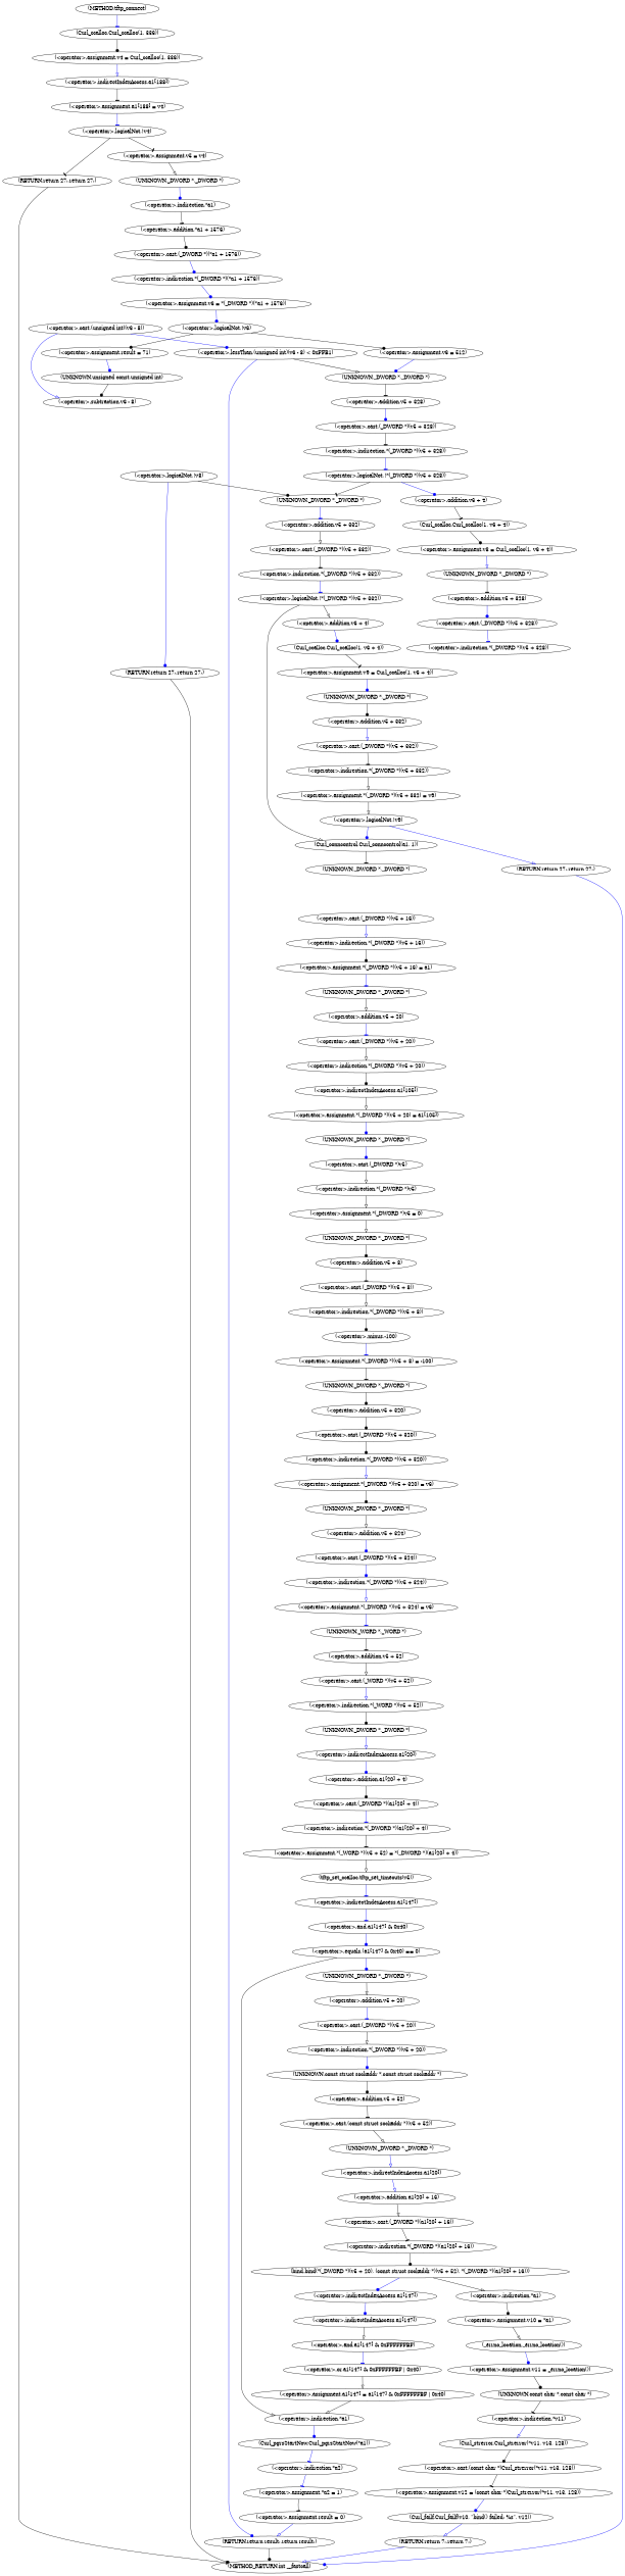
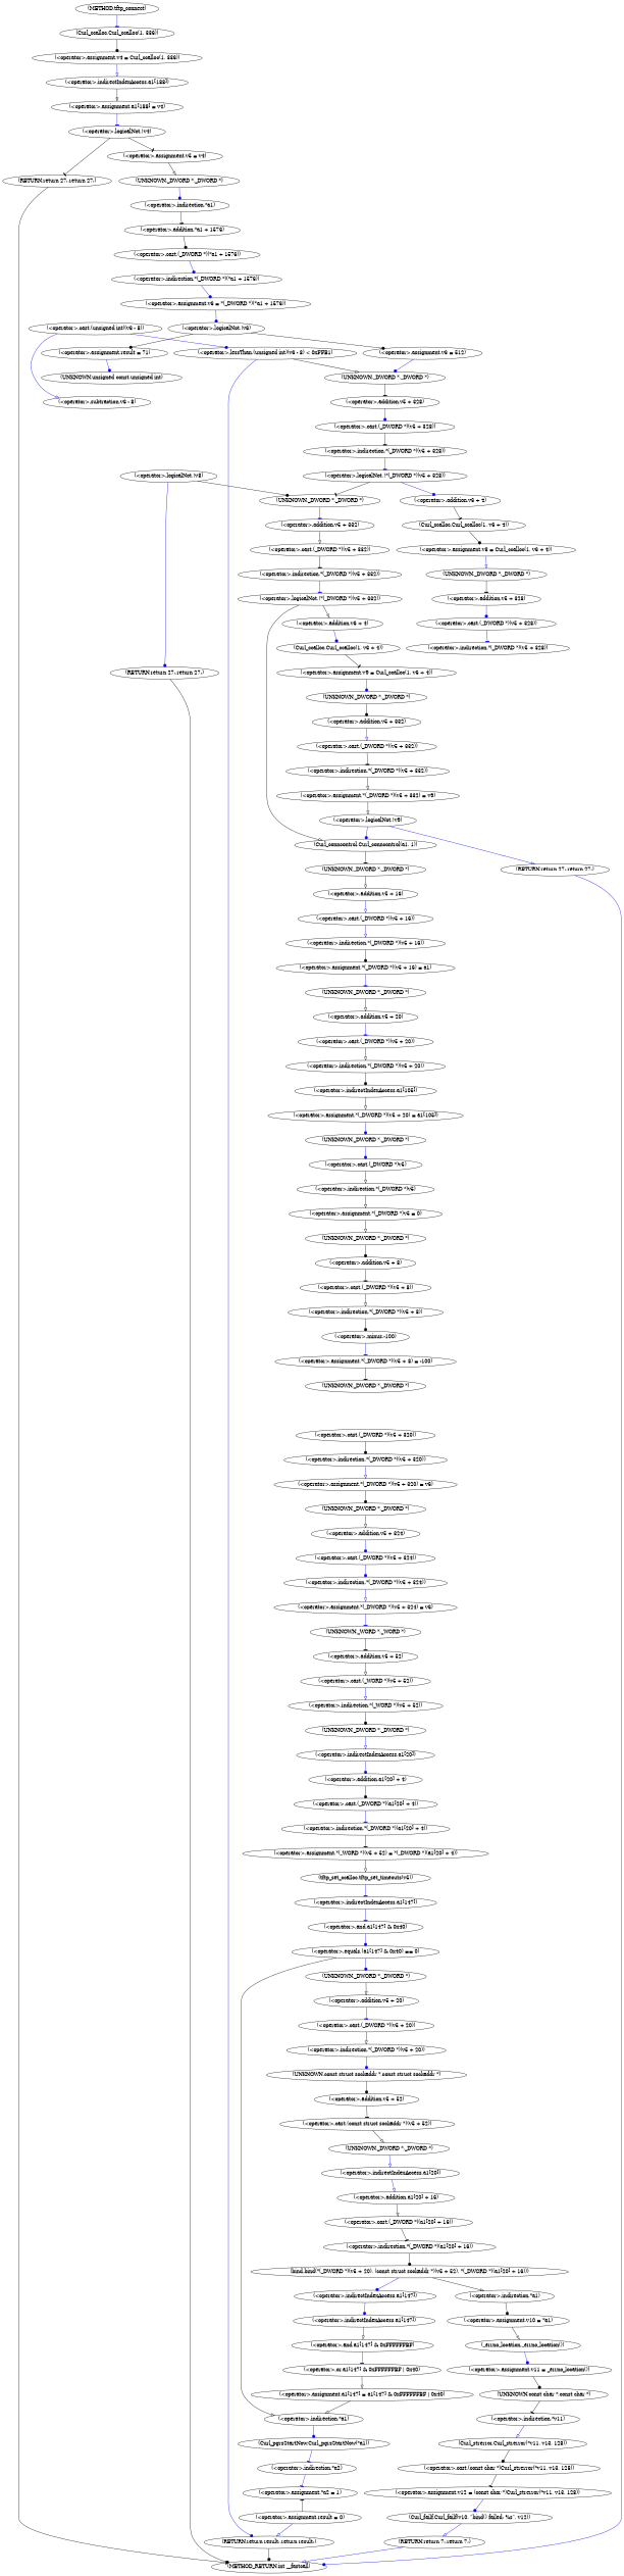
  digraph {
    edge [arrowhead=dot color=black]
    n1 [label="(<operator>.assignment,v4 = Curl_ccalloc(1, 336))"]
    n2 [label="(<operator>.indirectIndexAccess,a1[188])"]
    n3 [label="(<operator>.assignment,a1[188] = v4)"]
    n4 [label="(Curl_ccalloc,Curl_ccalloc(1, 336))"]
    n5 [label="(<operator>.logicalNot,!v4)"]
    n6 [label="(RETURN,return 27;,return 27;)"]
    n7 [label="(<operator>.assignment,v5 = v4)"]
    n8 [label="(METHOD_RETURN,int __fastcall)"]
    n9 [label="(UNKNOWN,_DWORD *,_DWORD *)"]
    n10 [label="(<operator>.indirection,*a1)"]
    n11 [label="(<operator>.assignment,v6 = *(_DWORD *)(*a1 + 1576))"]
    n12 [label="(<operator>.logicalNot,!v6)"]
    n13 [label="(<operator>.assignment,v6 = 512)"]
    n14 [label="(<operator>.assignment,result = 71)"]
    n15 [label="(<operator>.indirection,*(_DWORD *)(*a1 + 1576))"]
    n16 [label="(<operator>.cast,(_DWORD *)(*a1 + 1576))"]
    n17 [label="(<operator>.addition,*a1 + 1576)"]
    n18 [label="(UNKNOWN,_DWORD *,_DWORD *)"]
    n19 [label="(UNKNOWN,unsigned const,unsigned int)"]
    n20 [label="(<operator>.addition,v5 + 328)"]
    n21 [label="(<operator>.subtraction,v6 - 8)"]
    n22 [label="(<operator>.lessThan,(unsigned int)(v6 - 8) < 0xFFB1)"]
    n23 [label="(RETURN,return result;,return result;)"]
    n24 [label="(<operator>.cast,(unsigned int)(v6 - 8))"]
    n25 [label="(<operator>.logicalNot,!*(_DWORD *)(v5 + 328))"]
    n26 [label="(<operator>.addition,v6 + 4)"]
    n27 [label="(UNKNOWN,_DWORD *,_DWORD *)"]
    n28 [label="(Curl_ccalloc,Curl_ccalloc(1, v6 + 4))"]
    n29 [label="(<operator>.addition,v5 + 332)"]
    n30 [label="(<operator>.indirection,*(_DWORD *)(v5 + 328))"]
    n31 [label="(<operator>.cast,(_DWORD *)(v5 + 328))"]
    n32 [label="(<operator>.assignment,v8 = Curl_ccalloc(1, v6 + 4))"]
    n33 [label="(UNKNOWN,_DWORD *,_DWORD *)"]
    n34 [label="(<operator>.addition,v5 + 328)"]
    n35 [label="(<operator>.logicalNot,!v8)"]
    n36 [label="(RETURN,return 27;,return 27;)"]
    n37 [label="(<operator>.indirection,*(_DWORD *)(v5 + 328))"]
    n38 [label="(<operator>.cast,(_DWORD *)(v5 + 328))"]
    n39 [label="(<operator>.logicalNot,!*(_DWORD *)(v5 + 332))"]
    n40 [label="(<operator>.addition,v6 + 4)"]
    n41 [label="(Curl_conncontrol,Curl_conncontrol(a1, 1))"]
    n42 [label="(Curl_ccalloc,Curl_ccalloc(1, v6 + 4))"]
    n43 [label="(UNKNOWN,_DWORD *,_DWORD *)"]
    n44 [label="(<operator>.indirection,*(_DWORD *)(v5 + 332))"]
    n45 [label="(<operator>.cast,(_DWORD *)(v5 + 332))"]
    n46 [label="(<operator>.assignment,v9 = Curl_ccalloc(1, v6 + 4))"]
    n47 [label="(UNKNOWN,_DWORD *,_DWORD *)"]
    n48 [label="(<operator>.addition,v5 + 332)"]
    n49 [label="(<operator>.assignment,*(_DWORD *)(v5 + 332) = v9)"]
    n50 [label="(<operator>.logicalNot,!v9)"]
    n51 [label="(RETURN,return 27;,return 27;)"]
    n52 [label="(<operator>.indirection,*(_DWORD *)(v5 + 332))"]
    n53 [label="(<operator>.cast,(_DWORD *)(v5 + 332))"]
+   n54 [label="(<operator>.addition,v5 + 16)"]
    n55 [label="(<operator>.assignment,*(_DWORD *)(v5 + 16) = a1)"]
    n56 [label="(UNKNOWN,_DWORD *,_DWORD *)"]
    n57 [label="(<operator>.addition,v5 + 20)"]
    n58 [label="(<operator>.indirection,*(_DWORD *)(v5 + 16))"]
    n59 [label="(<operator>.cast,(_DWORD *)(v5 + 16))"]
    n60 [label="(<operator>.assignment,*(_DWORD *)(v5 + 20) = a1[105])"]
    n61 [label="(UNKNOWN,_DWORD *,_DWORD *)"]
    n62 [label="(<operator>.cast,(_DWORD *)v5)"]
    n63 [label="(<operator>.indirection,*(_DWORD *)(v5 + 20))"]
    n64 [label="(<operator>.indirectIndexAccess,a1[105])"]
    n65 [label="(<operator>.cast,(_DWORD *)(v5 + 20))"]
    n66 [label="(<operator>.assignment,*(_DWORD *)v5 = 0)"]
    n67 [label="(UNKNOWN,_DWORD *,_DWORD *)"]
    n68 [label="(<operator>.addition,v5 + 8)"]
    n69 [label="(<operator>.indirection,*(_DWORD *)v5)"]
    n70 [label="(<operator>.assignment,*(_DWORD *)(v5 + 8) = -100)"]
    n71 [label="(UNKNOWN,_DWORD *,_DWORD *)"]
-   n72 [label="(<operator>.addition,v5 + 320)"]
    n73 [label="(<operator>.indirection,*(_DWORD *)(v5 + 8))"]
    n74 [label="(<operator>.minus,-100)"]
    n75 [label="(<operator>.cast,(_DWORD *)(v5 + 8))"]
    n76 [label="(<operator>.assignment,*(_DWORD *)(v5 + 320) = v6)"]
    n77 [label="(UNKNOWN,_DWORD *,_DWORD *)"]
    n78 [label="(<operator>.addition,v5 + 324)"]
    n79 [label="(<operator>.indirection,*(_DWORD *)(v5 + 320))"]
    n80 [label="(<operator>.cast,(_DWORD *)(v5 + 320))"]
    n81 [label="(<operator>.assignment,*(_DWORD *)(v5 + 324) = v6)"]
    n82 [label="(UNKNOWN,_WORD *,_WORD *)"]
    n83 [label="(<operator>.addition,v5 + 52)"]
    n84 [label="(<operator>.indirection,*(_DWORD *)(v5 + 324))"]
    n85 [label="(<operator>.cast,(_DWORD *)(v5 + 324))"]
    n86 [label="(<operator>.assignment,*(_WORD *)(v5 + 52) = *(_DWORD *)(a1[20] + 4))"]
    n87 [label="(tftp_set_ccalloc,tftp_set_timeouts(v5))"]
    n88 [label="(<operator>.indirectIndexAccess,a1[147])"]
    n89 [label="(<operator>.indirection,*(_WORD *)(v5 + 52))"]
    n90 [label="(UNKNOWN,_DWORD *,_DWORD *)"]
    n91 [label="(<operator>.indirectIndexAccess,a1[20])"]
    n92 [label="(<operator>.cast,(_WORD *)(v5 + 52))"]
    n93 [label="(<operator>.indirection,*(_DWORD *)(a1[20] + 4))"]
    n94 [label="(<operator>.cast,(_DWORD *)(a1[20] + 4))"]
    n95 [label="(<operator>.addition,a1[20] + 4)"]
    n96 [label="(<operator>.and,a1[147] & 0x40)"]
    n97 [label="(<operator>.equals,(a1[147] & 0x40) == 0)"]
    n98 [label="(UNKNOWN,_DWORD *,_DWORD *)"]
    n99 [label="(<operator>.indirection,*a1)"]
    n100 [label="(<operator>.addition,v5 + 20)"]
    n101 [label="(Curl_pgrsStartNow,Curl_pgrsStartNow(*a1))"]
    n102 [label="(bind,bind(*(_DWORD *)(v5 + 20), (const struct sockaddr *)(v5 + 52), *(_DWORD *)(a1[20] + 16)))"]
    n103 [label="(<operator>.indirection,*a1)"]
    n104 [label="(<operator>.indirectIndexAccess,a1[147])"]
    n105 [label="(<operator>.assignment,v10 = *a1)"]
    n106 [label="(<operator>.indirectIndexAccess,a1[147])"]
    n107 [label="(<operator>.indirection,*(_DWORD *)(v5 + 20))"]
    n108 [label="(UNKNOWN,const struct sockaddr *,const struct sockaddr *)"]
    n109 [label="(<operator>.addition,v5 + 52)"]
    n110 [label="(<operator>.cast,(_DWORD *)(v5 + 20))"]
    n111 [label="(<operator>.cast,(const struct sockaddr *)(v5 + 52))"]
    n112 [label="(UNKNOWN,_DWORD *,_DWORD *)"]
    n113 [label="(<operator>.indirectIndexAccess,a1[20])"]
    n114 [label="(<operator>.indirection,*(_DWORD *)(a1[20] + 16))"]
    n115 [label="(<operator>.cast,(_DWORD *)(a1[20] + 16))"]
    n116 [label="(<operator>.addition,a1[20] + 16)"]
    n117 [label="(_errno_location,_errno_location())"]
    n118 [label="(<operator>.assignment,v11 = _errno_location())"]
    n119 [label="(UNKNOWN,const char *,const char *)"]
    n120 [label="(<operator>.indirection,*v11)"]
    n121 [label="(<operator>.assignment,v12 = (const char *)Curl_strerror(*v11, v13, 128))"]
    n122 [label="(Curl_failf,Curl_failf(v10, \"bind() failed; %s\", v12))"]
    n123 [label="(RETURN,return 7;,return 7;)"]
    n124 [label="(<operator>.cast,(const char *)Curl_strerror(*v11, v13, 128))"]
    n125 [label="(Curl_strerror,Curl_strerror(*v11, v13, 128))"]
    n126 [label="(<operator>.assignment,a1[147] = a1[147] & 0xFFFFFFBF | 0x40)"]
    n127 [label="(<operator>.and,a1[147] & 0xFFFFFFBF)"]
    n128 [label="(<operator>.or,a1[147] & 0xFFFFFFBF | 0x40)"]
    n129 [label="(<operator>.indirection,*a2)"]
    n130 [label="(<operator>.assignment,*a2 = 1)"]
    n131 [label="(<operator>.assignment,result = 0)"]
    n132 [label="(METHOD,tftp_connect)"]
    n1 -> n2 [arrowhead=onormal color=blue]
-   n2 -> n3 [arrowhead=tee]
+   n2 -> n3 [arrowhead=onormal]
    n3 -> n5 [arrowhead=tee color=blue]
    n4 -> n1
    n5 -> n6 [arrowhead=tee]
    n5 -> n7 [arrowhead=tee]
    n6 -> n8 [arrowhead=tee]
    n7 -> n9 [arrowhead=onormal]
    n9 -> n10 [color=blue]
    n10 -> n17 [arrowhead=tee]
    n11 -> n12 [color=blue]
    n12 -> n13
    n12 -> n14
    n13 -> n18 [color=blue]
    n14 -> n19 [color=blue]
    n15 -> n11 [color=blue]
    n16 -> n15 [color=blue]
    n17 -> n16
    n18 -> n20 [arrowhead=tee]
-   n19 -> n21
    n20 -> n31 [color=blue]
    n22 -> n18 [arrowhead=onormal]
    n22 -> n23 [color=blue]
    n23 -> n8
    n24 -> n21 [arrowhead=onormal color=blue]
    n24 -> n22 [color=blue]
    n25 -> n26 [color=blue]
    n25 -> n27 [arrowhead=tee]
    n26 -> n28 [arrowhead=tee]
    n27 -> n29 [arrowhead=tee color=blue]
    n28 -> n32
    n29 -> n45 [arrowhead=onormal]
    n30 -> n25 [arrowhead=tee color=blue]
    n31 -> n30 [arrowhead=tee]
    n32 -> n33 [arrowhead=onormal color=blue]
    n33 -> n34 [arrowhead=tee]
    n34 -> n38 [color=blue]
    n35 -> n27
    n35 -> n36 [color=blue]
    n36 -> n8
    n38 -> n37 [arrowhead=tee color=blue]
    n39 -> n40 [arrowhead=onormal]
    n39 -> n41 [arrowhead=onormal]
    n40 -> n42 [color=blue]
    n41 -> n43 [arrowhead=tee]
    n42 -> n46 [arrowhead=tee]
+   n43 -> n54 [arrowhead=onormal]
    n44 -> n39 [arrowhead=tee color=blue]
    n45 -> n44 [arrowhead=tee]
    n46 -> n47 [color=blue]
    n47 -> n48
    n48 -> n53 [arrowhead=onormal color=blue]
    n49 -> n50 [arrowhead=onormal]
    n50 -> n41 [color=blue]
    n50 -> n51 [arrowhead=onormal color=blue]
    n51 -> n8 [color=blue]
    n52 -> n49 [arrowhead=onormal]
    n53 -> n52 [arrowhead=tee]
+   n54 -> n59 [arrowhead=onormal color=blue]
    n55 -> n56 [arrowhead=tee color=blue]
    n56 -> n57 [arrowhead=onormal]
    n57 -> n65 [arrowhead=tee color=blue]
    n58 -> n55
    n59 -> n58 [arrowhead=onormal color=blue]
    n60 -> n61 [color=blue]
    n61 -> n62 [color=blue]
    n62 -> n69 [arrowhead=onormal]
    n63 -> n64
    n64 -> n60 [arrowhead=onormal]
    n65 -> n63 [arrowhead=onormal]
    n66 -> n67 [arrowhead=onormal]
    n67 -> n68
    n68 -> n75 [arrowhead=tee]
    n69 -> n66 [arrowhead=onormal]
    n70 -> n71 [arrowhead=tee]
-   n71 -> n72
-   n72 -> n80
    n73 -> n74
    n74 -> n70 [arrowhead=tee color=blue]
    n75 -> n73 [arrowhead=onormal]
    n76 -> n77
    n77 -> n78 [arrowhead=onormal]
    n78 -> n85 [color=blue]
    n79 -> n76 [arrowhead=onormal color=blue]
    n80 -> n79
    n81 -> n82 [arrowhead=tee color=blue]
    n82 -> n83 [arrowhead=tee]
    n83 -> n92 [arrowhead=onormal]
    n84 -> n81 [arrowhead=onormal color=blue]
    n85 -> n84 [color=blue]
    n86 -> n87 [arrowhead=onormal]
    n87 -> n88 [arrowhead=tee color=blue]
    n88 -> n96 [arrowhead=tee color=blue]
    n89 -> n90
    n90 -> n91 [arrowhead=onormal color=blue]
    n91 -> n95 [color=blue]
    n92 -> n89 [arrowhead=onormal color=blue]
    n93 -> n86 [arrowhead=tee]
    n94 -> n93 [arrowhead=tee color=blue]
    n95 -> n94
    n96 -> n97 [color=blue]
    n97 -> n98 [color=blue]
    n97 -> n99 [arrowhead=onormal]
    n98 -> n100 [arrowhead=onormal]
    n99 -> n101 [color=blue]
    n100 -> n110 [arrowhead=tee color=blue]
    n101 -> n129 [arrowhead=tee color=blue]
    n102 -> n103 [arrowhead=onormal]
    n102 -> n104 [color=blue]
    n103 -> n105
    n104 -> n106 [color=blue]
    n105 -> n117 [arrowhead=onormal]
    n106 -> n127 [arrowhead=onormal]
    n107 -> n108 [color=blue]
    n108 -> n109
    n109 -> n111 [arrowhead=tee]
    n110 -> n107 [arrowhead=onormal]
    n111 -> n112 [arrowhead=onormal]
    n112 -> n113 [arrowhead=onormal color=blue]
    n113 -> n116 [arrowhead=onormal color=blue]
    n114 -> n102
    n115 -> n114 [arrowhead=tee]
    n116 -> n115 [arrowhead=onormal]
    n117 -> n118 [color=blue]
    n118 -> n119
    n119 -> n120 [arrowhead=tee]
    n120 -> n125 [arrowhead=onormal color=blue]
    n121 -> n122 [color=blue]
    n122 -> n123 [arrowhead=onormal color=blue]
    n123 -> n8 [arrowhead=onormal color=blue]
    n124 -> n121 [arrowhead=tee]
    n125 -> n124
    n126 -> n99 [arrowhead=onormal]
    n127 -> n128 [arrowhead=tee color=blue]
    n128 -> n126 [arrowhead=onormal]
    n129 -> n130 [arrowhead=tee color=blue]
-   n130 -> n131 [arrowhead=tee]
+   n131 -> n130 [arrowhead=tee]
    n131 -> n23 [arrowhead=onormal color=blue]
    n132 -> n4 [arrowhead=tee color=blue]
  }
